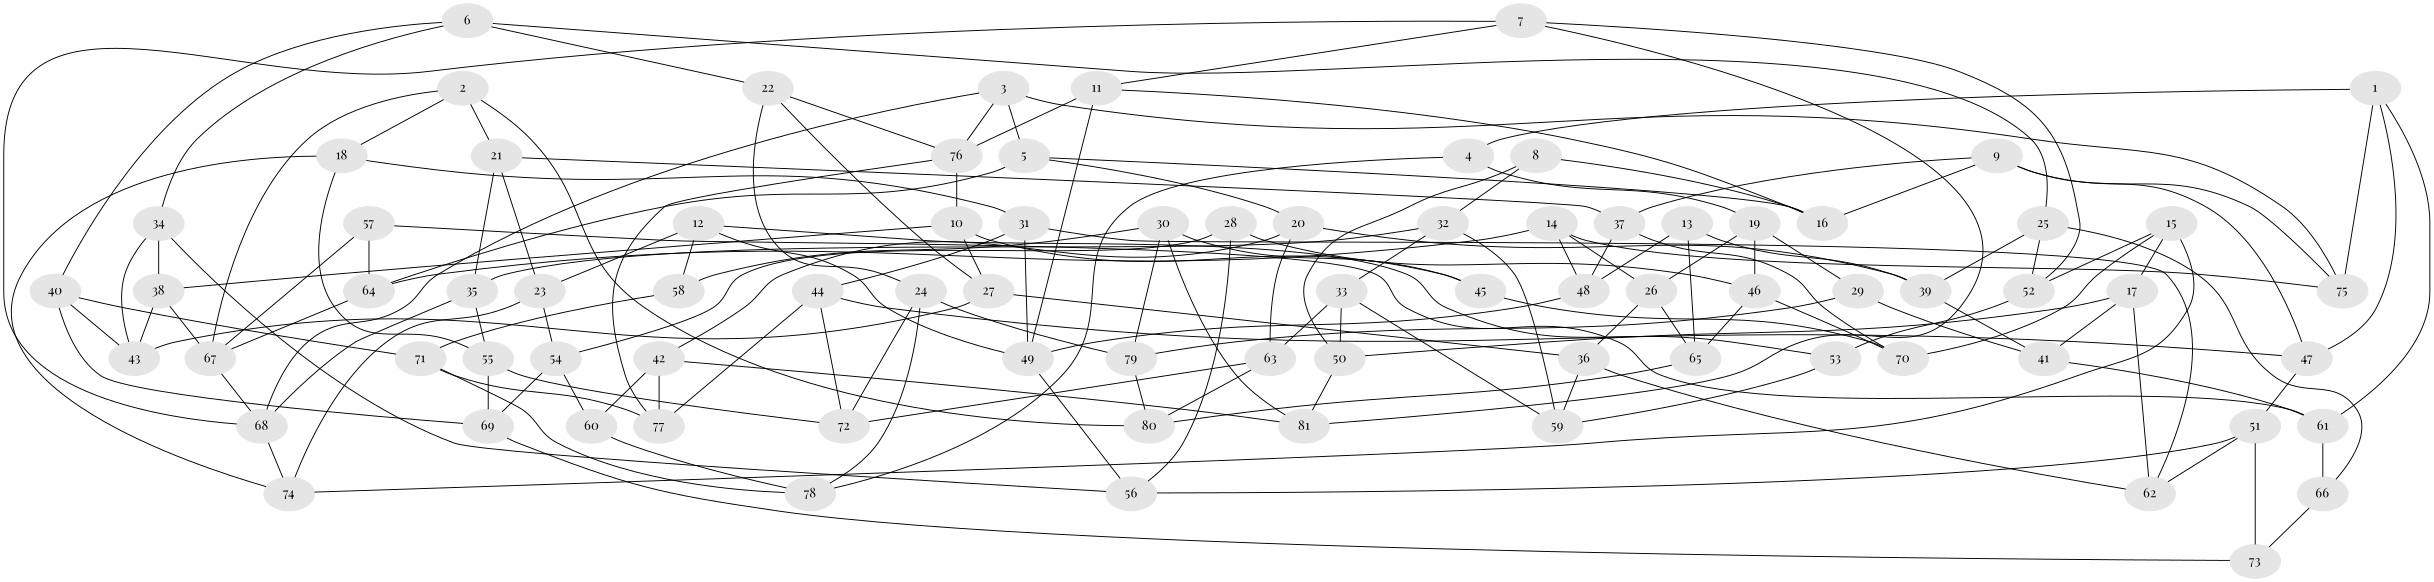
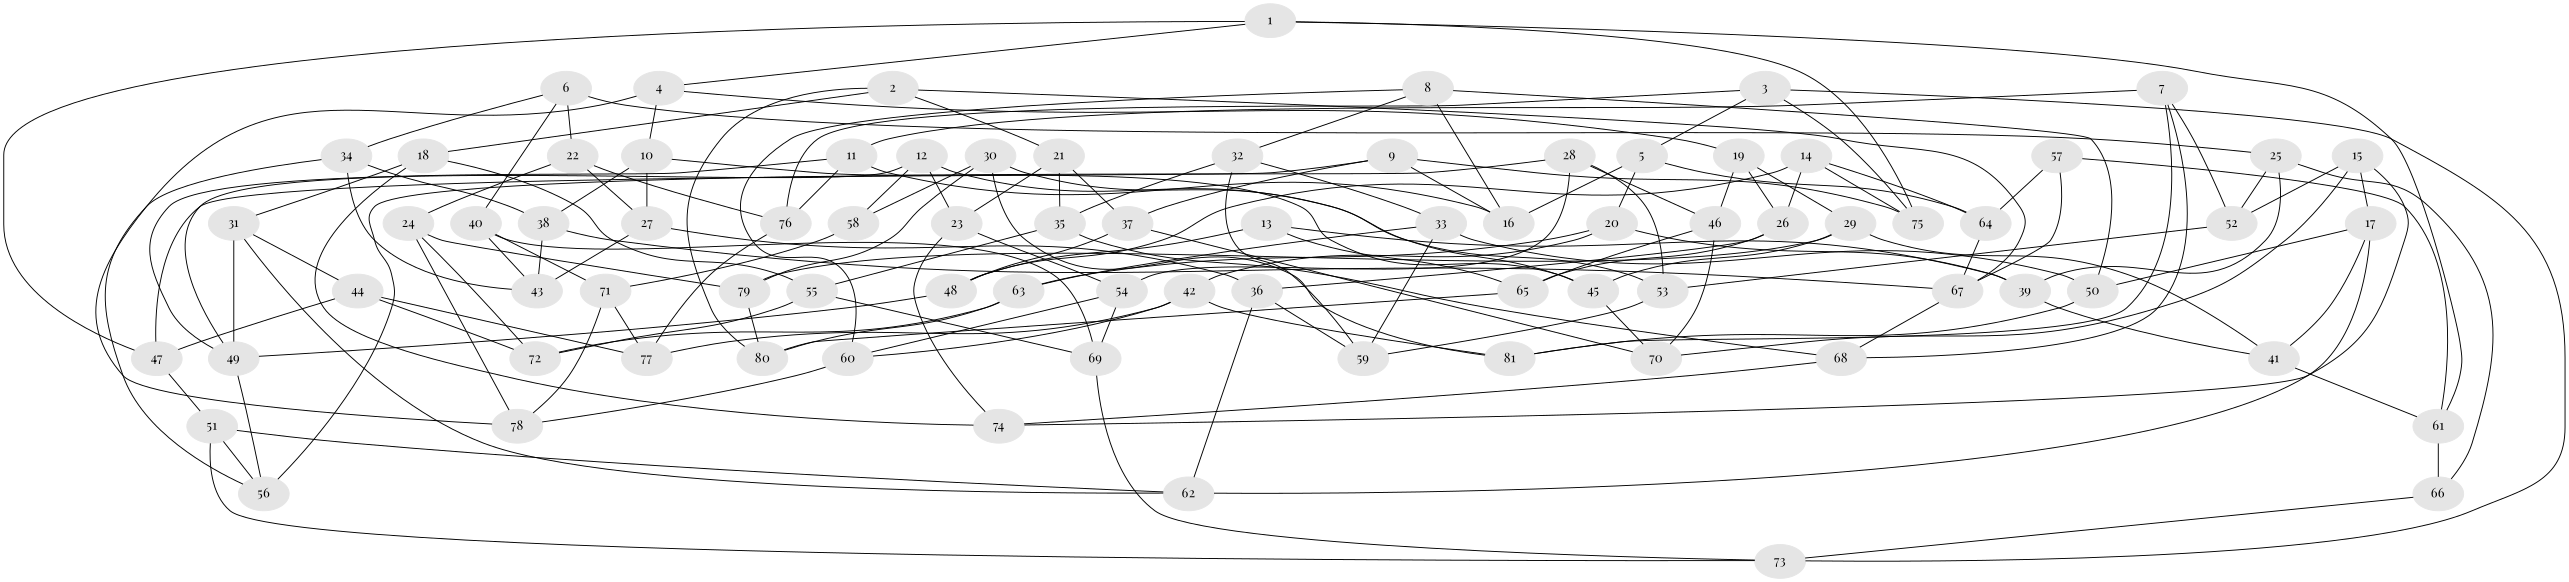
  graph {
    fontname="Playfair Display"
    node [color=gray90 fontname="Playfair Display" style=filled]
    edge [fontname="Playfair Display"]
    1
    4
    47
    61
    75
    10
    19
    78
    51
    66
    2
    18
    21
    67
    80
    74
    31
    55
    37
    23
    35
    68
    3
    5
    73
    76
    16
    20
    64
    77
    27
    38
    45
    26
    29
    46
    39
    42
    63
    6
    22
    25
    34
    40
    24
    52
    43
    56
    69
    71
    7
    11
    81
    49
    53
    8
    32
    50
    60
    33
    59
    9
    48
    70
    36
    12
    58
    54
    13
    65
    41
    57
    14
    15
    17
    62
    44
    72
    79
    28
    30
    1 -- 4
    1 -- 47
    1 -- 61
    1 -- 75
-   76 -- 10
+   4 -- 10
    4 -- 19
    4 -- 78
    47 -- 51
    61 -- 66
    10 -- 27
    10 -- 38
    10 -- 45
    19 -- 26
    19 -- 29
    19 -- 46
    51 -- 73
    51 -- 56
    51 -- 62
    66 -- 73
    2 -- 18
    2 -- 21
    2 -- 67
    2 -- 80
    18 -- 74
    18 -- 31
    18 -- 55
    21 -- 37
    21 -- 23
    21 -- 35
    67 -- 68
    31 -- 49
    31 -- 62
    31 -- 44
    55 -- 69
    55 -- 72
    37 -- 48
    37 -- 70
    23 -- 74
    23 -- 54
    35 -- 55
    35 -- 68
    68 -- 74
    3 -- 75
    3 -- 5
-   3 -- 68
+   3 -- 73
    3 -- 76
    5 -- 16
    5 -- 20
    5 -- 64
    76 -- 77
    20 -- 39
    20 -- 42
    20 -- 63
    64 -- 67
    27 -- 43
    27 -- 36
    38 -- 67
    38 -- 43
    45 -- 70
    26 -- 36
    26 -- 65
+   29 -- 45
    29 -- 41
    29 -- 79
    46 -- 70
    46 -- 65
    39 -- 41
    42 -- 77
    42 -- 81
    42 -- 60
    63 -- 80
    63 -- 72
    6 -- 22
    6 -- 25
    6 -- 34
    6 -- 40
    22 -- 76
    22 -- 27
    22 -- 24
    25 -- 66
    25 -- 39
    25 -- 52
    34 -- 38
    34 -- 43
    34 -- 56
    40 -- 43
    40 -- 69
    40 -- 71
    24 -- 78
    24 -- 72
    24 -- 79
    52 -- 53
    69 -- 73
    71 -- 78
    71 -- 77
    7 -- 68
    7 -- 52
    7 -- 11
    7 -- 81
    11 -- 76
    11 -- 16
    11 -- 49
    49 -- 56
    53 -- 59
    8 -- 16
    8 -- 32
    8 -- 50
+   8 -- 60
    32 -- 35
    32 -- 33
    32 -- 59
    50 -- 81
    60 -- 78
    33 -- 63
    33 -- 50
    33 -- 59
    9 -- 47
    9 -- 75
    9 -- 37
    9 -- 16
    48 -- 49
    36 -- 59
    36 -- 62
    12 -- 23
    12 -- 49
    12 -- 53
    12 -- 58
    58 -- 71
    54 -- 69
    54 -- 60
    13 -- 39
    13 -- 48
    13 -- 65
    65 -- 80
    41 -- 61
    57 -- 61
    57 -- 67
    57 -- 64
    14 -- 75
    14 -- 64
    14 -- 26
    14 -- 48
    15 -- 74
    15 -- 52
    15 -- 70
    15 -- 17
    17 -- 50
    17 -- 41
    17 -- 62
    44 -- 47
    44 -- 77
    44 -- 72
    79 -- 80
    28 -- 46
    28 -- 56
+   28 -- 53
    28 -- 54
    30 -- 45
    30 -- 81
    30 -- 58
    30 -- 79
  }
